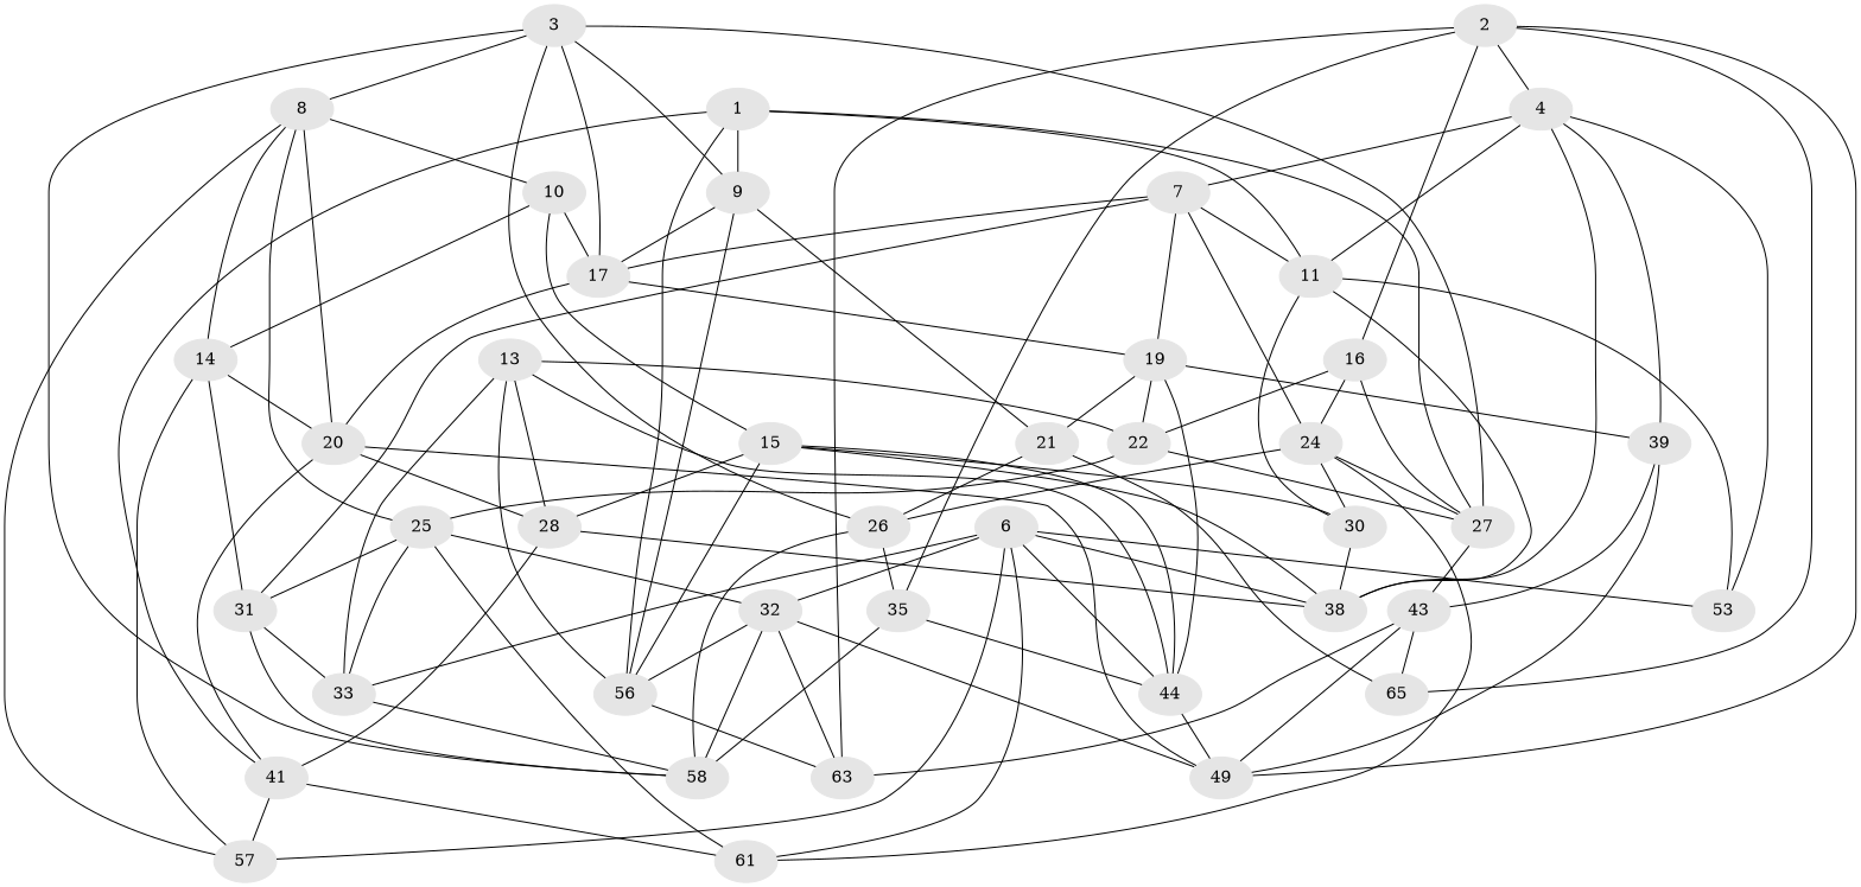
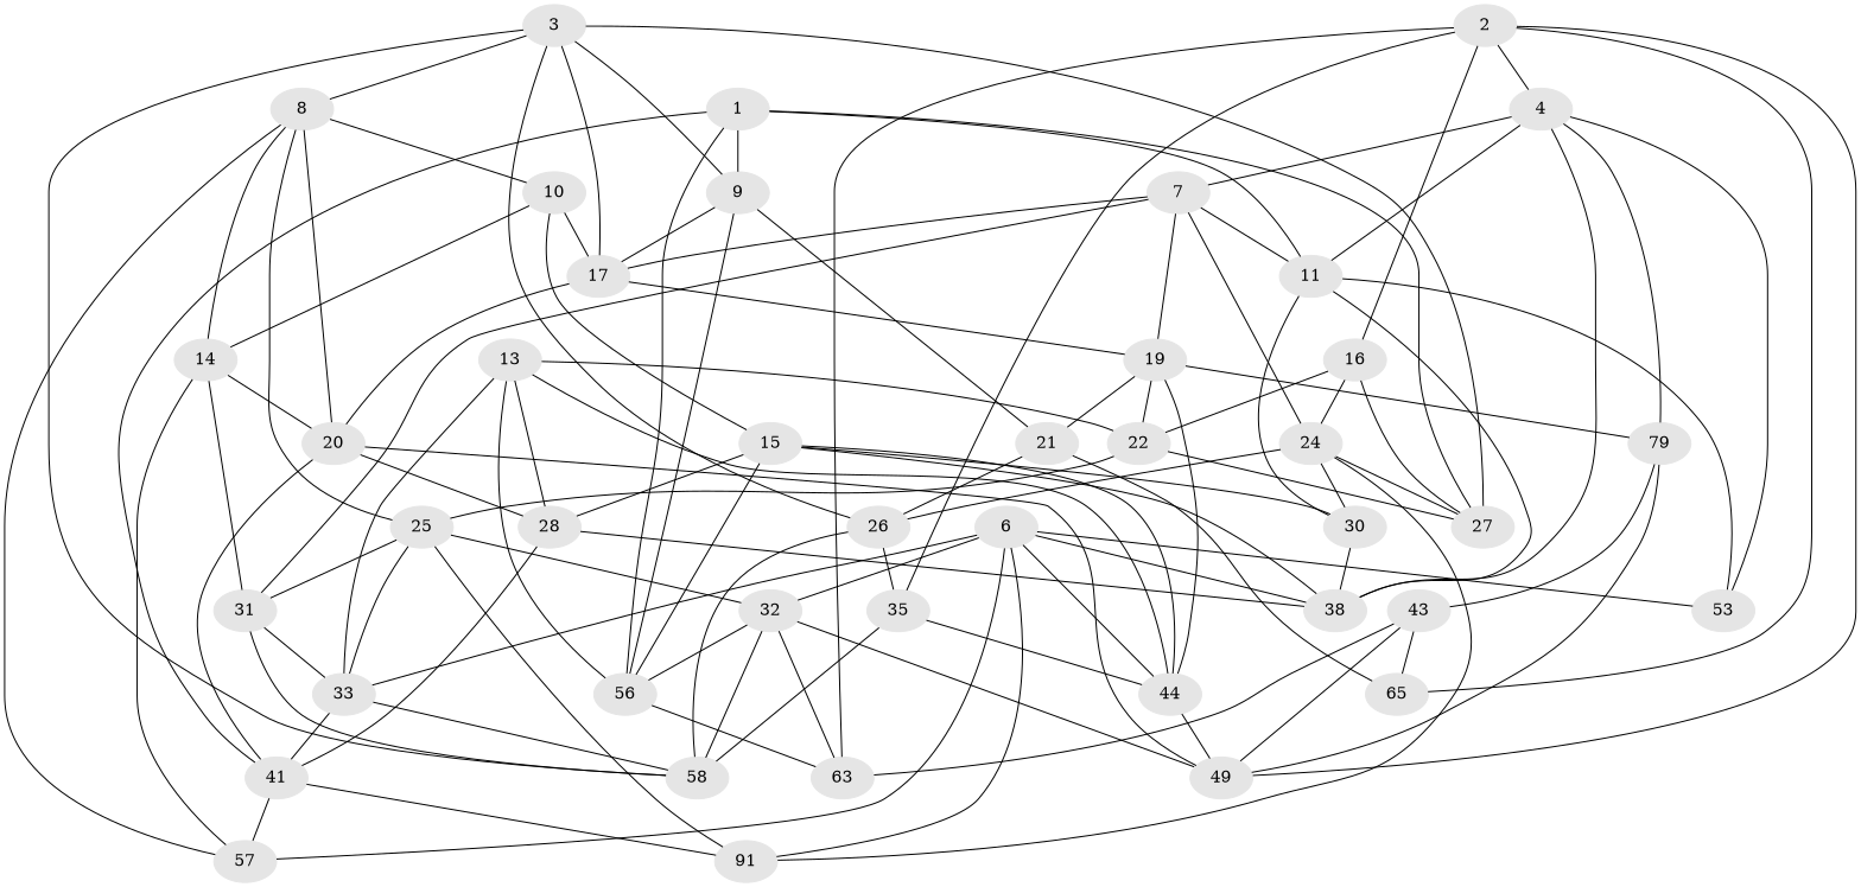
  graph {
    node [color=gray90 style=filled]
    1 [super="+36"]
    9 [super="+18"]
    11 [super="+12"]
    27 [super="+66"]
    41 [super="+42"]
    56 [super="+67"]
    17 [super="+52"]
    21
    38 [super="+40"]
    53
    30
    43 [super="+71"]
-   61
+   61 [label=91]
    57
    63
    2 [super="+5"]
    4 [super="+47"]
    16
    35
    49 [super="+68"]
    65
    7 [super="+51"]
-   39
+   39 [label=79]
    24 [super="+37"]
    22 [super="+55"]
    58 [super="+59"]
    44 [super="+72"]
    3 [super="+60"]
    8 [super="+29"]
    26 [super="+48"]
    10
    14 [super="+62"]
    20 [super="+64"]
    25 [super="+45"]
    19 [super="+50"]
    31 [super="+54"]
    6 [super="+46"]
    32 [super="+34"]
    33 [super="+69"]
    15 [super="+23"]
    28 [super="+70"]
    13
    1 -- 9 [weight=2]
    1 -- 11
    1 -- 27
    1 -- 41
    1 -- 56
    9 -- 56
    9 -- 17
    9 -- 21
    11 -- 38
    11 -- 53
    11 -- 30
-   27 -- 43
    41 -- 61
    41 -- 57
    56 -- 63
    17 -- 20
    17 -- 19
    21 -- 65
    21 -- 26
    30 -- 38
    43 -- 63
    43 -- 49
    43 -- 65 [weight=2]
    2 -- 63
    2 -- 4
    2 -- 16
    2 -- 35
    2 -- 49
    2 -- 65
    4 -- 11
    4 -- 38
    4 -- 53
    4 -- 7
    4 -- 39
    16 -- 27
    16 -- 24
    16 -- 22
    35 -- 58
    35 -- 44
    7 -- 11
    7 -- 17
    7 -- 24
    7 -- 19
    7 -- 31
    39 -- 43
    39 -- 49
    24 -- 27
    24 -- 30
    24 -- 61
    24 -- 26
    22 -- 27
    22 -- 25
    44 -- 49
    3 -- 9
    3 -- 27
    3 -- 17
    3 -- 58
    3 -- 8
    3 -- 26
    8 -- 57
    8 -- 10
    8 -- 14
    8 -- 20
    8 -- 25
    26 -- 35
    26 -- 58 [weight=2]
    10 -- 17
    10 -- 14
    10 -- 15
    14 -- 57
    14 -- 20
    14 -- 31 [weight=2]
    20 -- 41
    20 -- 49
    20 -- 28
    25 -- 61
    25 -- 31
    25 -- 32
    25 -- 33
    19 -- 21
    19 -- 39
    19 -- 22
    19 -- 44
    31 -- 58
    31 -- 33
    6 -- 38
    6 -- 53
    6 -- 61
    6 -- 57
    6 -- 44
    6 -- 32
    6 -- 33
    32 -- 56
    32 -- 63
    32 -- 49
    32 -- 58
+   33 -- 41
    33 -- 58
    15 -- 56
    15 -- 38
    15 -- 30
    15 -- 44
    15 -- 28
    28 -- 41
    28 -- 38
    13 -- 56
    13 -- 22
    13 -- 44
    13 -- 33
    13 -- 28
  }
